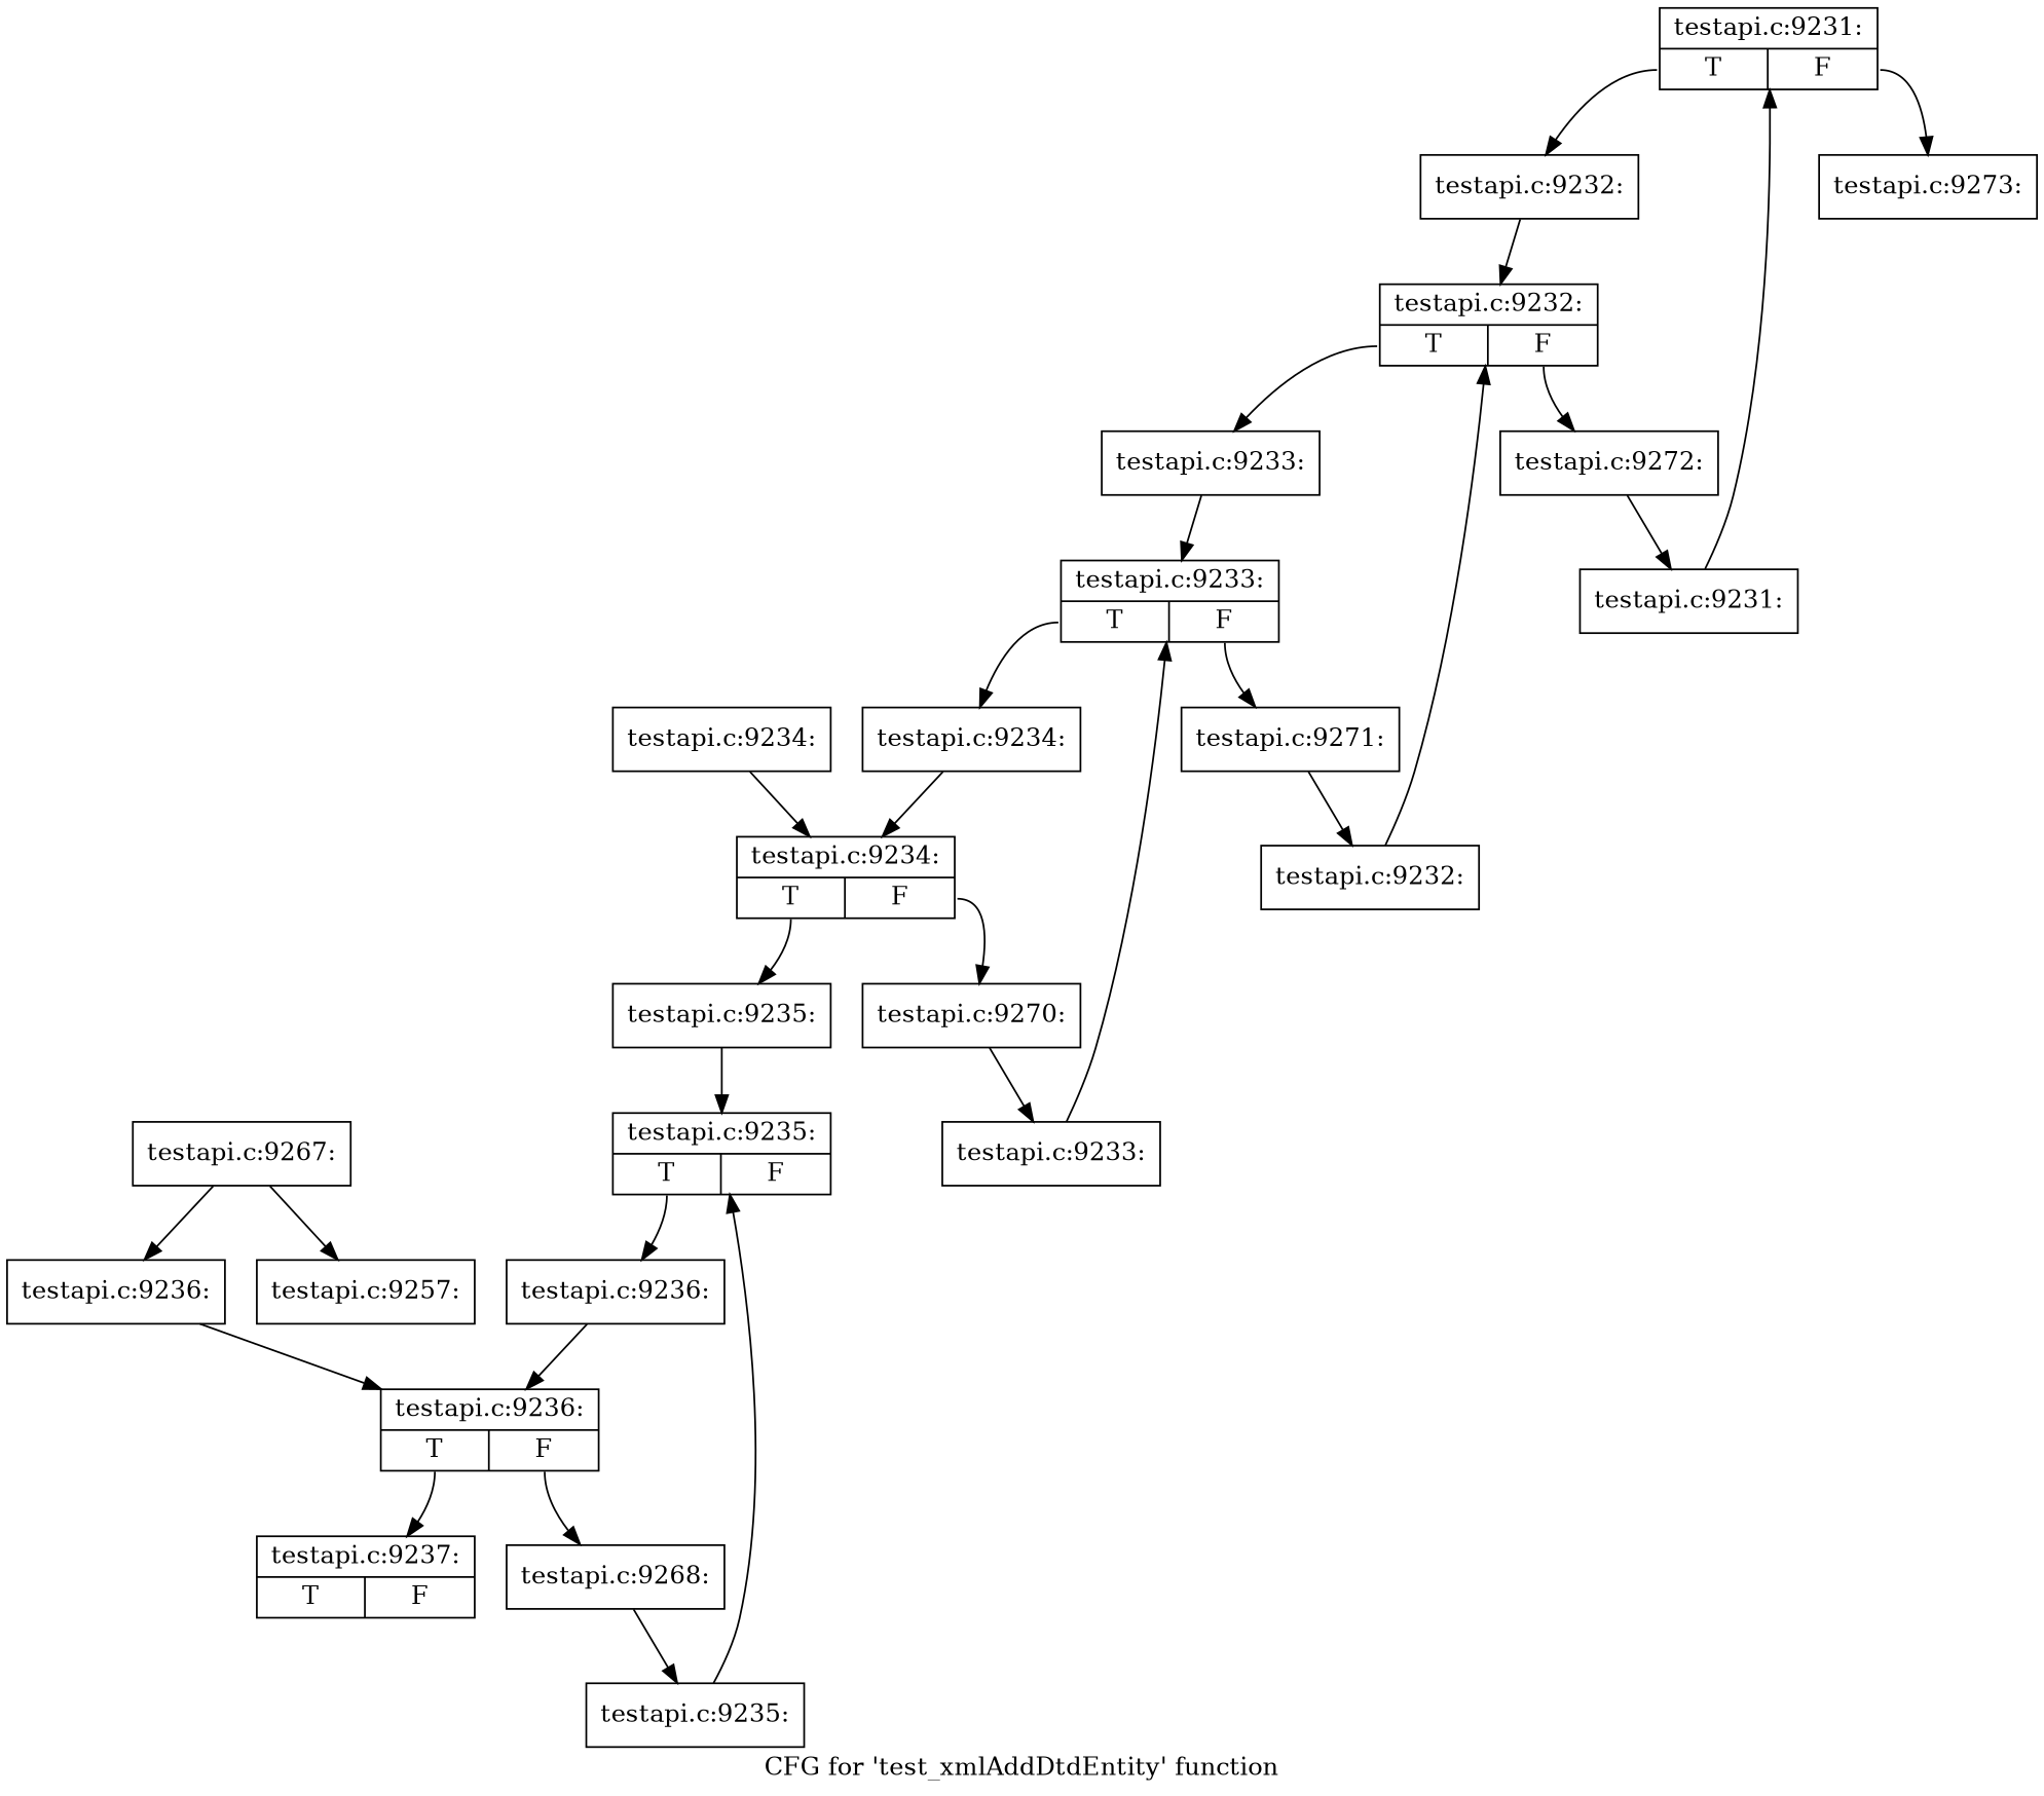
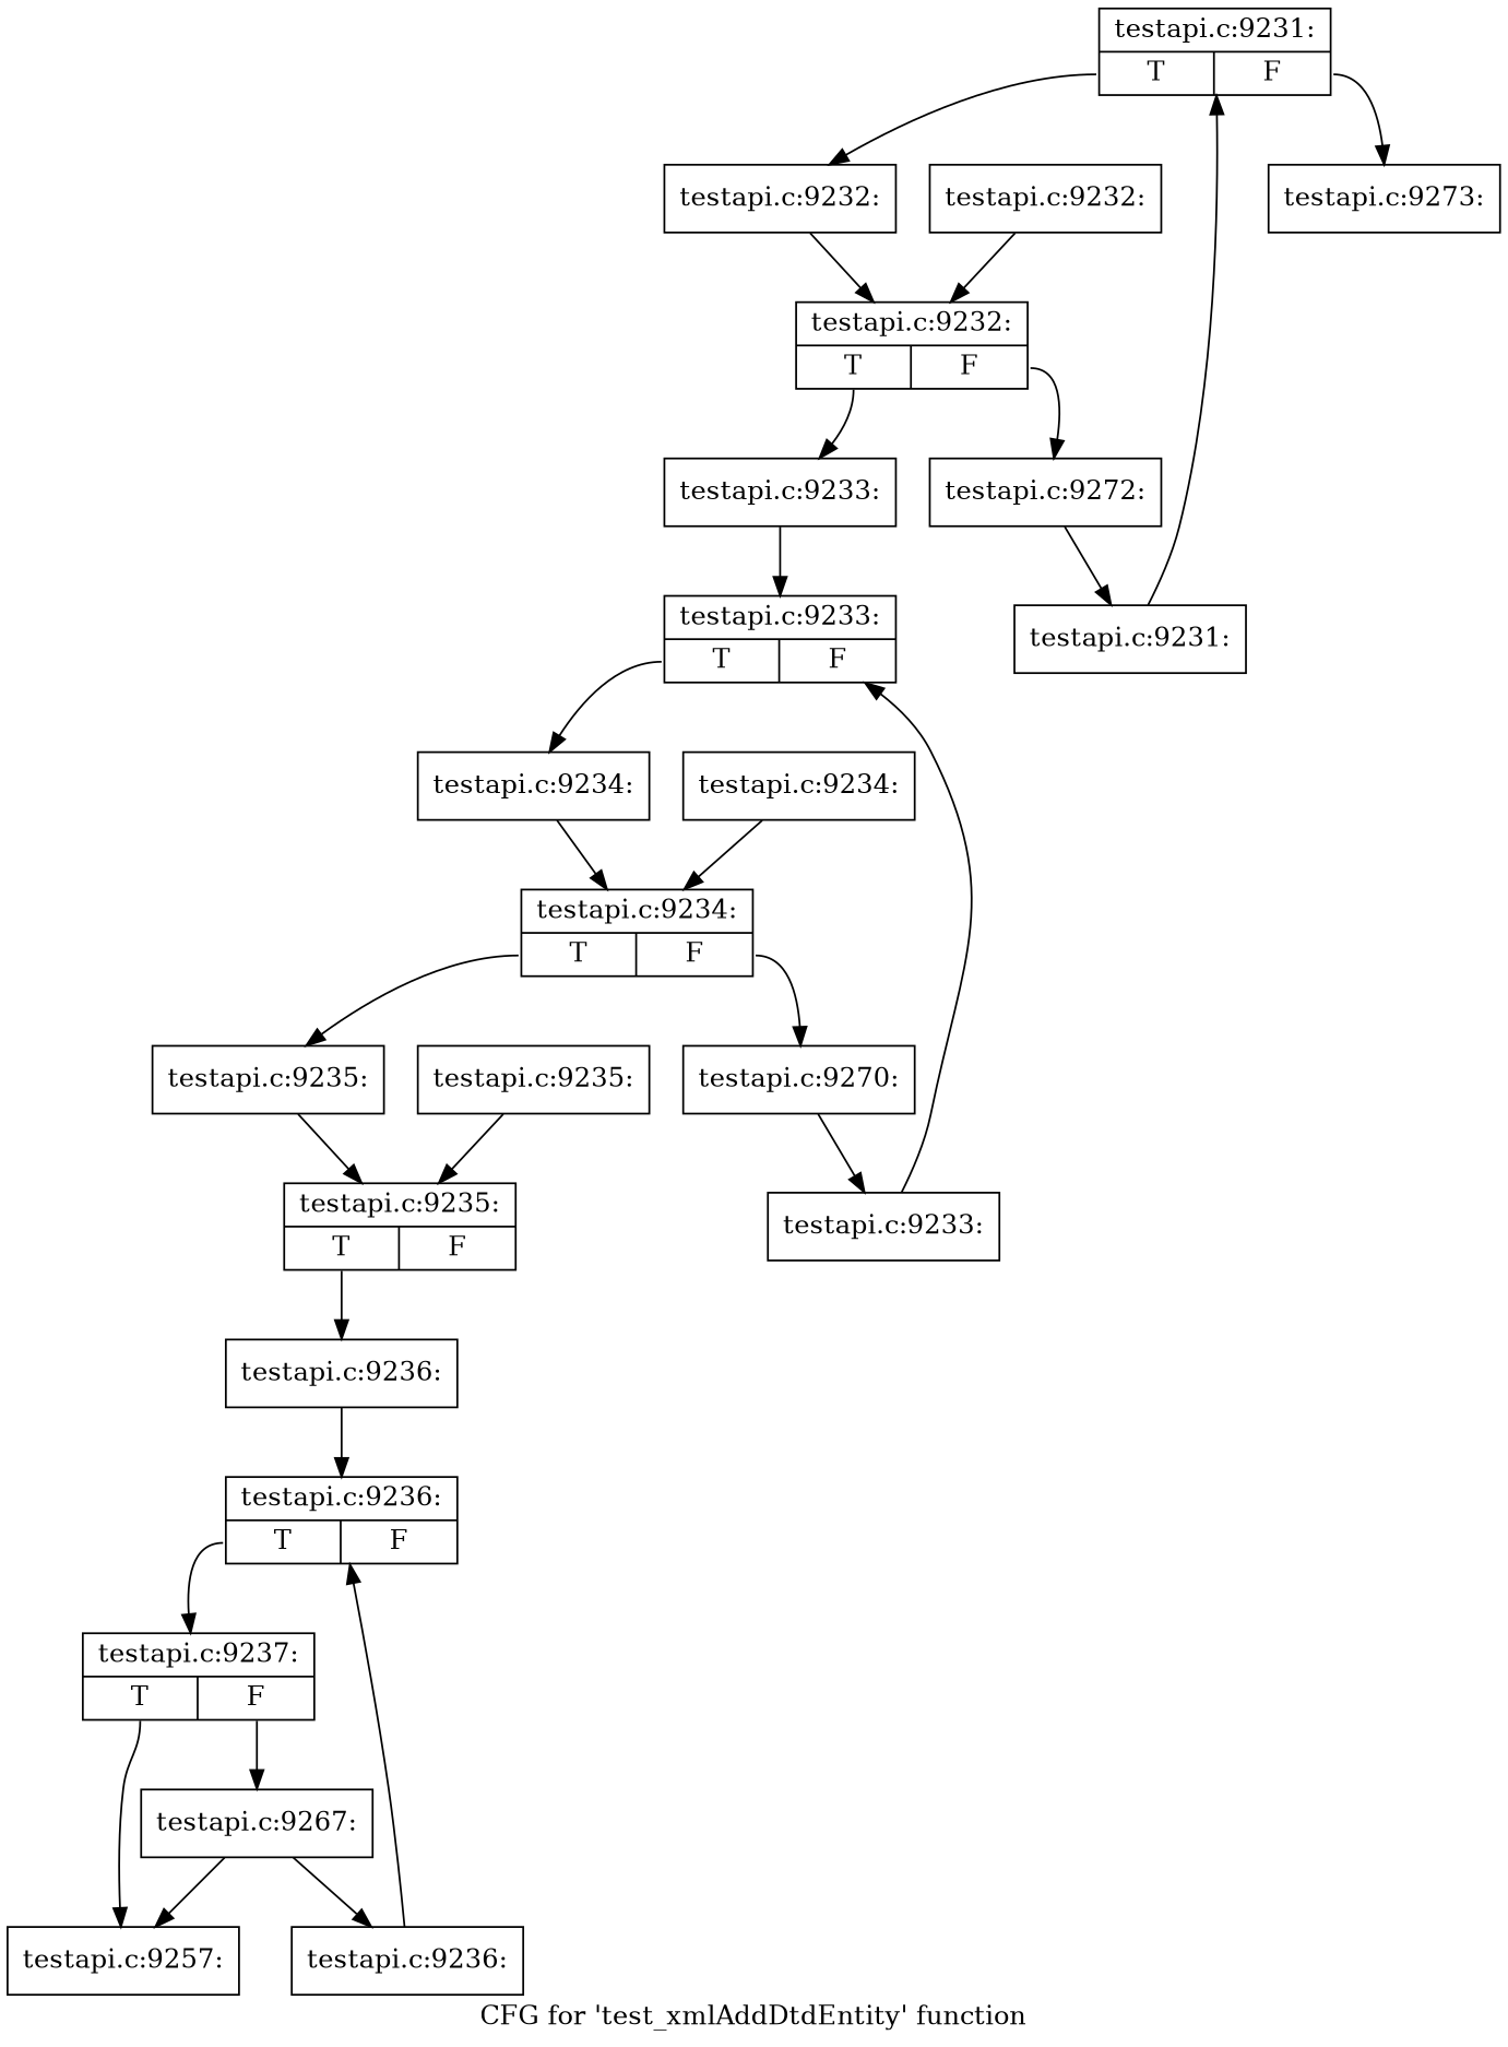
  digraph {
    label="CFG for 'test_xmlAddDtdEntity' function"
    node [shape=record]
    n1 [label="{testapi.c:9231:|{<s0>T|<s1>F}}"]
    n2 [label="{testapi.c:9232:}"]
    n3 [label="{testapi.c:9273:}"]
    n4 [label="{testapi.c:9232:|{<s0>T|<s1>F}}"]
    n5 [label="{testapi.c:9233:}"]
    n6 [label="{testapi.c:9272:}"]
    n7 [label="{testapi.c:9233:|{<s0>T|<s1>F}}"]
    n8 [label="{testapi.c:9231:}"]
    n9 [label="{testapi.c:9234:}"]
-   n10 [label="{testapi.c:9271:}"]
    n11 [label="{testapi.c:9234:|{<s0>T|<s1>F}}"]
    n12 [label="{testapi.c:9232:}"]
    n13 [label="{testapi.c:9235:}"]
    n14 [label="{testapi.c:9270:}"]
    n15 [label="{testapi.c:9235:|{<s0>T|<s1>F}}"]
    n16 [label="{testapi.c:9233:}"]
    n17 [label="{testapi.c:9236:}"]
    n18 [label="{testapi.c:9236:|{<s0>T|<s1>F}}"]
    n19 [label="{testapi.c:9237:|{<s0>T|<s1>F}}"]
-   n20 [label="{testapi.c:9268:}"]
    n21 [label="{testapi.c:9234:}"]
    n22 [label="{testapi.c:9257:}"]
    n23 [label="{testapi.c:9267:}"]
    n24 [label="{testapi.c:9235:}"]
    n25 [label="{testapi.c:9236:}"]
    n1 -> n2 [tailport=s0]
    n1 -> n3 [tailport=s1]
    n2 -> n4
    n4 -> n5 [tailport=s0]
    n4 -> n6 [tailport=s1]
    n5 -> n7
    n6 -> n8
    n7 -> n9 [tailport=s0]
-   n7 -> n10 [tailport=s1]
    n8 -> n1
    n9 -> n11
-   n10 -> n12
    n11 -> n13 [tailport=s0]
    n11 -> n14 [tailport=s1]
    n12 -> n4
    n13 -> n15
    n14 -> n16
    n15 -> n17 [tailport=s0]
    n16 -> n7
    n17 -> n18
    n18 -> n19 [tailport=s0]
-   n18 -> n20 [tailport=s1]
-   n20 -> n24
+   n19 -> n22 [tailport=s0]
+   n19 -> n23 [tailport=s1]
    n21 -> n11
    n23 -> n22
    n23 -> n25
    n24 -> n15
    n25 -> n18
  }
